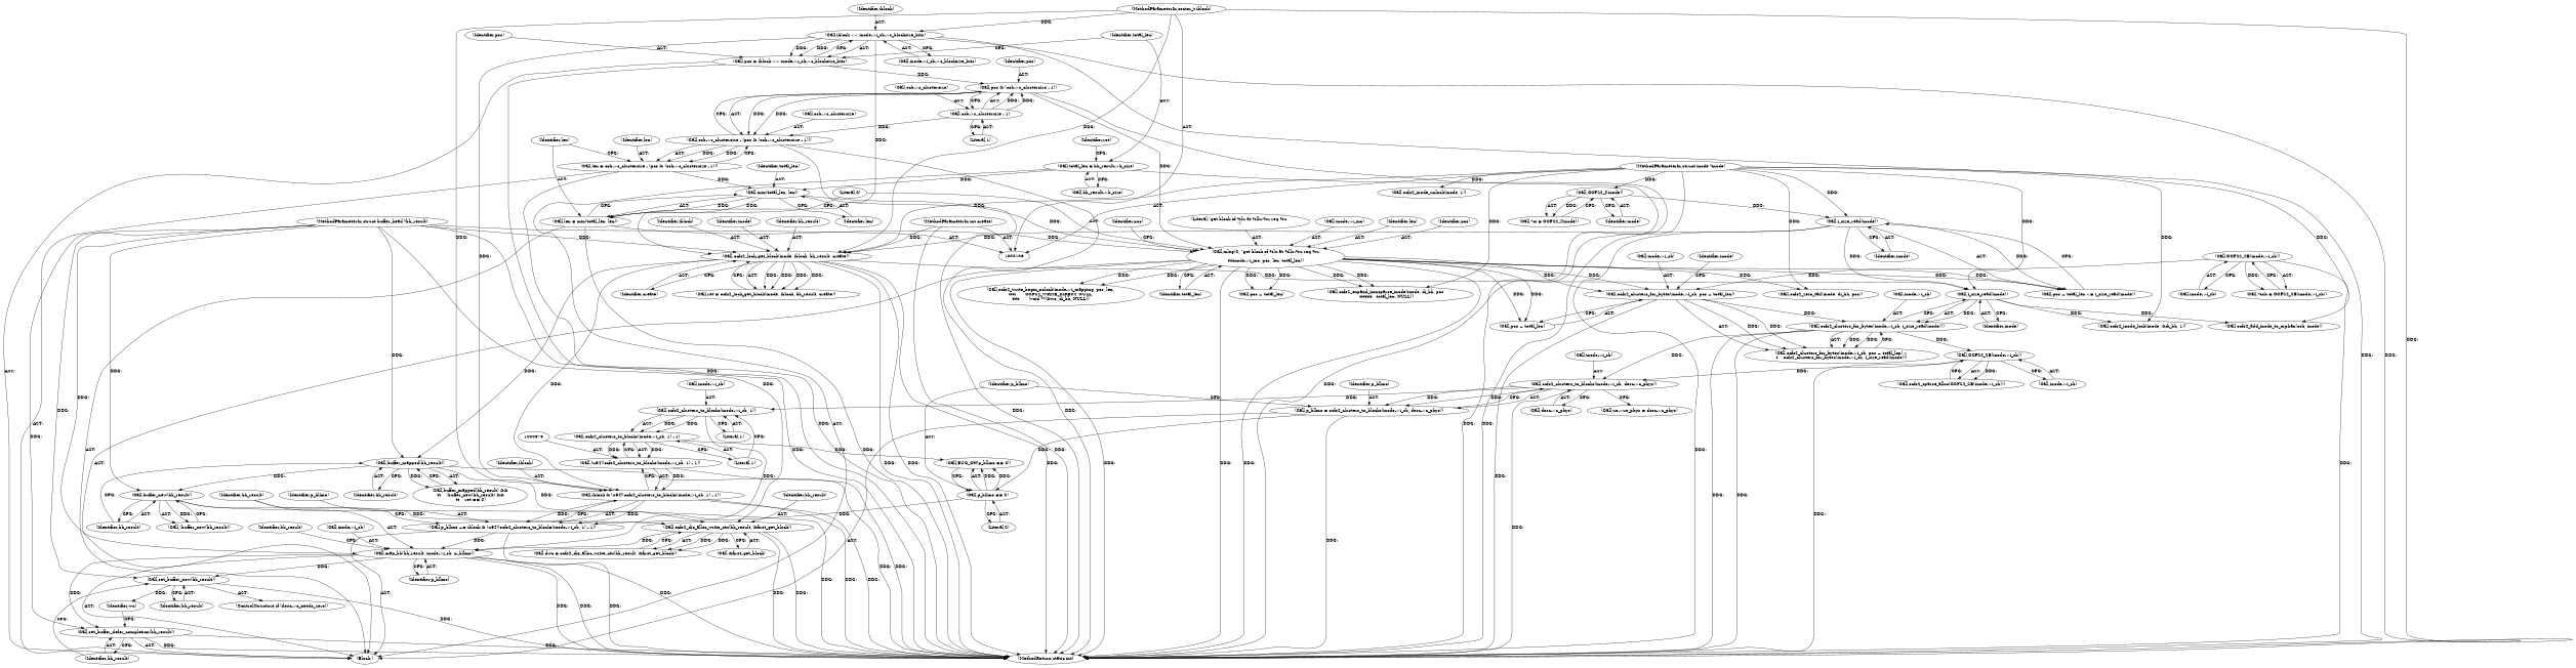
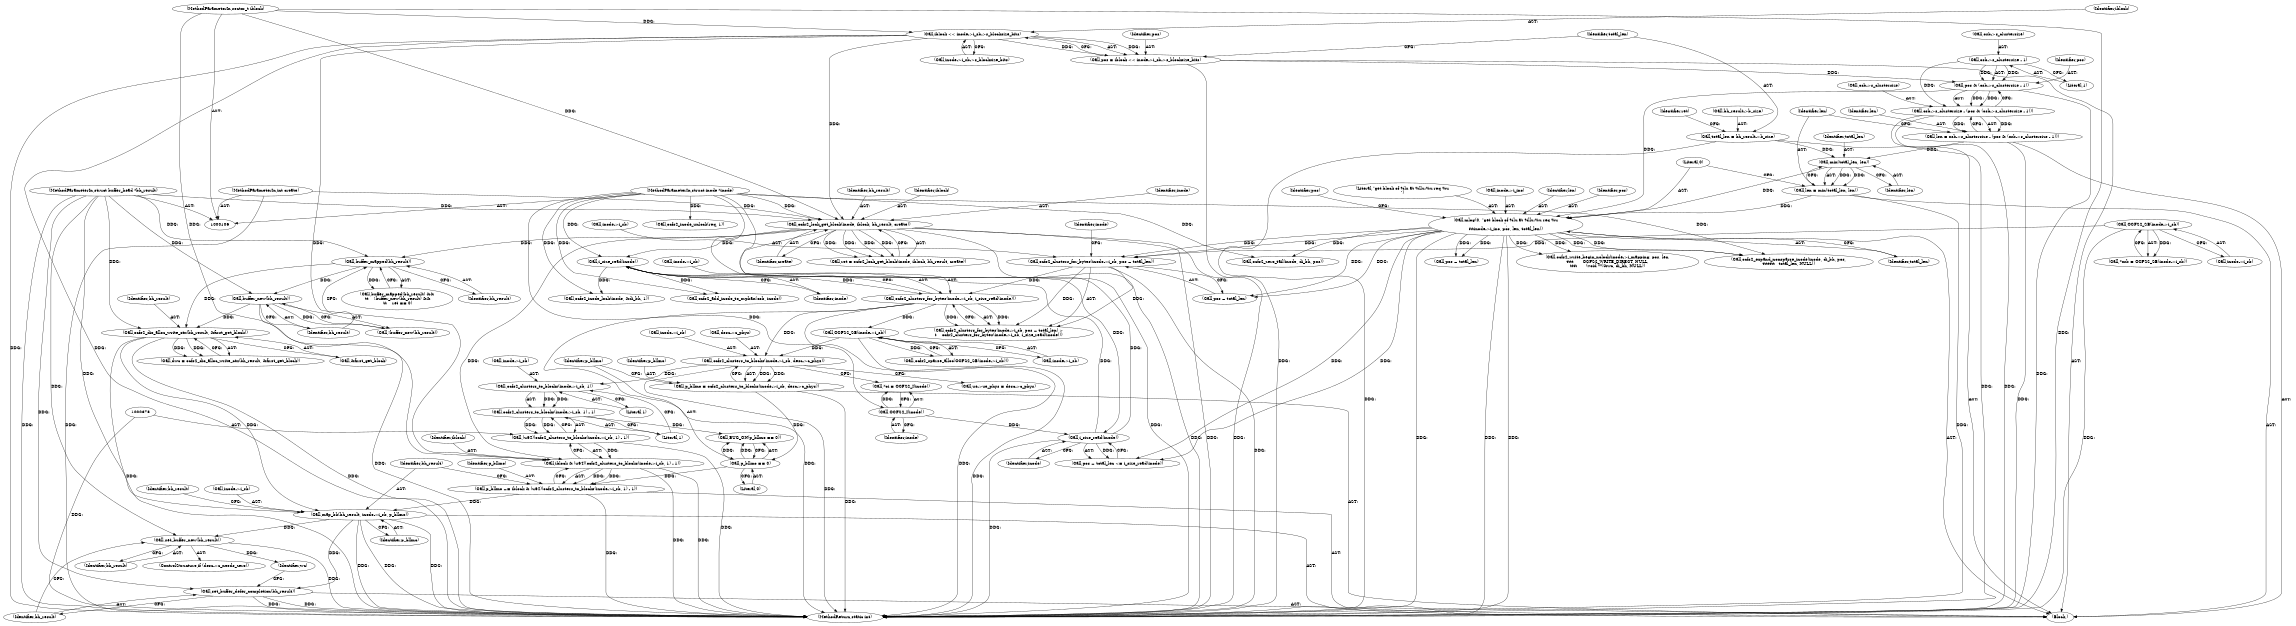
  digraph {
    n1 [label="(Call,set_buffer_new(bh_result))"]
    n2 [label="(MethodReturn,static int)"]
    n3 [label="(Identifier,bh_result)"]
    n4 [label="(ControlStructure,if (desc->c_needs_zero))"]
    n5 [label="(Identifier,wc)"]
    n6 [label="(Call,set_buffer_defer_completion(bh_result))"]
    n7 [label="(Block,)"]
    n8 [label="(Identifier,bh_result)"]
    n9 [label="(Call,map_bh(bh_result, inode->i_sb, p_blkno))"]
    n10 [label="(Identifier,p_blkno)"]
    n11 [label="(Call,ocfs2_dio_alloc_write_ctx(bh_result, &first_get_block))"]
    n12 [label="(Call,&first_get_block)"]
    n13 [label="(Call,dwc = ocfs2_dio_alloc_write_ctx(bh_result, &first_get_block))"]
    n14 [label="(Call,buffer_mapped(bh_result))"]
    n15 [label="(Call,buffer_new(bh_result))"]
    n16 [label="(Identifier,bh_result)"]
    n17 [label="(Call,buffer_mapped(bh_result) &&\n \t\t    !buffer_new(bh_result) &&\n \t\t    ret == 0)"]
    n18 [label="(Identifier,bh_result)"]
    n19 [label="(Call,!buffer_new(bh_result))"]
    n20 [label="(Call,ocfs2_lock_get_block(inode, iblock, bh_result, create))"]
    n21 [label="(Call,i_size_read(inode))"]
    n22 [label="(Call,iblock & (u64)(ocfs2_clusters_to_blocks(inode->i_sb, 1) - 1))"]
    n23 [label="(Identifier,create)"]
    n24 [label="(Call,ret = ocfs2_lock_get_block(inode, iblock, bh_result, create))"]
    n25 [label="(Call,ocfs2_inode_lock(inode, &di_bh, 1))"]
    n26 [label="(Call,ocfs2_add_inode_to_orphan(osb, inode))"]
    n27 [label="(Call,ocfs2_clusters_for_bytes(inode->i_sb, i_size_read(inode)))"]
    n28 [label="(Identifier,inode)"]
    n29 [label="(Call,p_blkno += iblock & (u64)(ocfs2_clusters_to_blocks(inode->i_sb, 1) - 1))"]
    n30 [label="(Call,(u64)(ocfs2_clusters_to_blocks(inode->i_sb, 1) - 1))"]
    n31 [label="(Call,i_size_read(inode))"]
    n32 [label="(Identifier,inode)"]
    n33 [label="(Call,pos + total_len <= i_size_read(inode))"]
    n34 [label="(Call,OCFS2_I(inode))"]
    n35 [label="(Identifier,inode)"]
    n36 [label="(Call,*oi = OCFS2_I(inode))"]
    n37 [label="(MethodParameterIn,struct inode *inode)"]
    n38 [label="(Call,ocfs2_zero_tail(inode, di_bh, pos))"]
    n39 [label="(Call,ocfs2_expand_nonsparse_inode(inode, di_bh, pos,\n\t\t\t\t\t\t\t   total_len, NULL))"]
-   n40 [label="(Call,ocfs2_inode_unlock(inode, 1))"]
+   n40 [label="(Call,ocfs2_inode_unlock(req, 1))"]
    1000106
    n42 [label="(Call,iblock << inode->i_sb->s_blocksize_bits)"]
    n43 [label="(Call,pos = iblock << inode->i_sb->s_blocksize_bits)"]
    n44 [label="(Call,inode->i_sb->s_blocksize_bits)"]
    n45 [label="(Call,pos & (osb->s_clustersize - 1))"]
    n46 [label="(MethodParameterIn,sector_t iblock)"]
    n47 [label="(MethodParameterIn,struct buffer_head *bh_result)"]
    n48 [label="(MethodParameterIn,int create)"]
    n49 [label="(Call,ocfs2_clusters_to_blocks(inode->i_sb, 1))"]
    n50 [label="(Call,ocfs2_clusters_to_blocks(inode->i_sb, 1) - 1)"]
    n51 [label="(Literal,1)"]
    n52 [label="(Literal,1)"]
    n53 [label="(Call,BUG_ON(p_blkno == 0))"]
    n54 [label="(Call,ocfs2_clusters_to_blocks(inode->i_sb, desc->c_phys))"]
    n55 [label="(Call,p_blkno = ocfs2_clusters_to_blocks(inode->i_sb, desc->c_phys))"]
    n56 [label="(Call,desc->c_phys)"]
    n57 [label="(Call,ue->ue_phys = desc->c_phys)"]
    n58 [label="(Call,p_blkno == 0)"]
    n59 [label="(Call,OCFS2_SB(inode->i_sb))"]
    n60 [label="(Call,ocfs2_sparse_alloc(OCFS2_SB(inode->i_sb)))"]
    n61 [label="(Call,inode->i_sb)"]
    n62 [label="(Call,ocfs2_clusters_for_bytes(inode->i_sb, pos + total_len) >\n\t    ocfs2_clusters_for_bytes(inode->i_sb, i_size_read(inode)))"]
    n63 [label="(Call,ocfs2_clusters_for_bytes(inode->i_sb, pos + total_len))"]
    n64 [label="(Call,pos + total_len)"]
    n65 [label="(Call,OCFS2_SB(inode->i_sb))"]
    n66 [label="(Call,inode->i_sb)"]
    n67 [label="(Call,*osb = OCFS2_SB(inode->i_sb))"]
    n68 [label="(Call,mlog(0, \"get block of %lu at %llu:%u req %u\n\",\n\t\t\tinode->i_ino, pos, len, total_len))"]
    n69 [label="(Call,pos + total_len)"]
    n70 [label="(Call,ocfs2_write_begin_nolock(inode->i_mapping, pos, len,\n\t\t\t\t       OCFS2_WRITE_DIRECT, NULL,\n\t\t\t\t       (void **)&wc, di_bh, NULL))"]
    n71 [label="(Identifier,total_len)"]
    n72 [label="(Call,osb->s_clustersize - 1)"]
    n73 [label="(Call,osb->s_clustersize - (pos & (osb->s_clustersize - 1)))"]
    n74 [label="(Literal,1)"]
    n75 [label="(Call,len = osb->s_clustersize - (pos & (osb->s_clustersize - 1)))"]
    n76 [label="(Call,len = min(total_len, len))"]
    n77 [label="(Call,min(total_len, len))"]
    n78 [label="(Identifier,len)"]
    n79 [label="(Call,total_len = bh_result->b_size)"]
    n80 [label="(Call,bh_result->b_size)"]
    n81 [label="(Literal,0)"]
    n82 [label="(Identifier,ret)"]
    n83 [label="(Identifier,total_len)"]
    n84 [label="(Identifier,pos)"]
    n85 [label="(Literal,0)"]
    n86 [label="(Identifier,bh_result)"]
    n87 [label="(Call,inode->i_sb)"]
    n88 [label="(Call,inode->i_sb)"]
    n89 [label="(Identifier,bh_result)"]
    n90 [label="(Identifier,iblock)"]
    n91 [label="(Identifier,len)"]
    n92 [label="(Identifier,bh_result)"]
    n93 [label="(Identifier,pos)"]
    n94 [label="(Identifier,pos)"]
    n95 [label="(Identifier,iblock)"]
    n96 [label="(Identifier,bh_result)"]
    n97 [label="(Identifier,inode)"]
    n98 [label="(Identifier,total_len)"]
    n99 [label="(Identifier,p_blkno)"]
    n100 [label="(Call,inode->i_sb)"]
    n101 [label="(Identifier,iblock)"]
    n102 [label="(Identifier,p_blkno)"]
    n103 [label="(Call,inode->i_sb)"]
    n104 [label="(Literal,\"get block of %lu at %llu:%u req %u\n\")"]
    n105 [label="(Call,osb->s_clustersize)"]
    n106 [label="(Call,inode->i_ino)"]
    n107 [label="(Call,osb->s_clustersize)"]
    n108 [label="(Identifier,len)"]
    n109 [label="(Identifier,len)"]
    n110 [label="(Identifier,pos)"]
    n111 [label="(Identifier,p_blkno)"]
    n112 [label="(Identifier,inode)"]
    n113 [label="(Call,inode->i_sb)"]
    1000378
    n1 -> n2 [label="DDG: "]
    n1 -> n3 [label="CFG: "]
    n1 -> n4 [label="AST: "]
    n1 -> n5 [label="DDG: "]
    n3 -> n1 [label="AST: "]
    n5 -> n6 [label="CFG: "]
    n6 -> n2 [label="DDG: "]
    n6 -> n2 [label="DDG: "]
    n6 -> n7 [label="AST: "]
    n6 -> n8 [label="CFG: "]
    n8 -> n1 [label="CFG: "]
    n8 -> n6 [label="AST: "]
    n9 -> n1 [label="DDG: "]
    n9 -> n2 [label="DDG: "]
    n9 -> n2 [label="DDG: "]
    n9 -> n2 [label="DDG: "]
    n9 -> n6 [label="DDG: "]
    n9 -> n7 [label="AST: "]
    n9 -> n10 [label="CFG: "]
    n10 -> n9 [label="AST: "]
    n11 -> n2 [label="DDG: "]
    n11 -> n2 [label="DDG: "]
    n11 -> n9 [label="DDG: "]
    n11 -> n12 [label="CFG: "]
    n11 -> n13 [label="AST: "]
    n11 -> n13 [label="DDG: "]
    n11 -> n13 [label="DDG: "]
    n12 -> n11 [label="AST: "]
    n13 -> n11 [label="CFG: "]
-   n14 -> n2 [label="DDG: "]
+   1000378 -> n2 [label="DDG: "]
    n14 -> n11 [label="DDG: "]
    n14 -> n15 [label="DDG: "]
    n14 -> n16 [label="CFG: "]
    n14 -> n17 [label="AST: "]
    n14 -> n17 [label="DDG: "]
    n15 -> n2 [label="DDG: "]
    n15 -> n11 [label="DDG: "]
    n15 -> n18 [label="CFG: "]
    n15 -> n19 [label="AST: "]
    n15 -> n19 [label="DDG: "]
    n16 -> n14 [label="AST: "]
    n17 -> n14 [label="CFG: "]
    n18 -> n14 [label="CFG: "]
    n18 -> n15 [label="AST: "]
    n19 -> n15 [label="CFG: "]
    n20 -> n2 [label="DDG: "]
    n20 -> n2 [label="DDG: "]
    n20 -> n2 [label="DDG: "]
    n20 -> n14 [label="DDG: "]
    n20 -> n21 [label="DDG: "]
    n20 -> n22 [label="DDG: "]
    n20 -> n23 [label="CFG: "]
    n20 -> n24 [label="AST: "]
    n20 -> n24 [label="DDG: "]
    n20 -> n24 [label="DDG: "]
    n20 -> n24 [label="DDG: "]
    n20 -> n24 [label="DDG: "]
    n21 -> n25 [label="DDG: "]
    n21 -> n26 [label="DDG: "]
    n21 -> n27 [label="AST: "]
    n21 -> n27 [label="DDG: "]
    n21 -> n28 [label="CFG: "]
    n22 -> n2 [label="DDG: "]
    n22 -> n2 [label="DDG: "]
    n22 -> n29 [label="AST: "]
    n22 -> n29 [label="DDG: "]
    n22 -> n29 [label="DDG: "]
    n22 -> n30 [label="CFG: "]
    n23 -> n20 [label="AST: "]
    n24 -> n20 [label="CFG: "]
    n27 -> n2 [label="DDG: "]
    n27 -> n2 [label="DDG: "]
    n27 -> n21 [label="CFG: "]
    n27 -> n54 [label="DDG: "]
    n27 -> n59 [label="DDG: "]
    n27 -> n62 [label="AST: "]
    n27 -> n62 [label="DDG: "]
    n27 -> n62 [label="DDG: "]
    n28 -> n21 [label="AST: "]
    n29 -> n2 [label="DDG: "]
    n29 -> n7 [label="AST: "]
    n29 -> n9 [label="DDG: "]
    n29 -> n22 [label="CFG: "]
    n30 -> n2 [label="DDG: "]
    n30 -> n22 [label="AST: "]
    n30 -> n22 [label="DDG: "]
    n30 -> n50 [label="CFG: "]
    n31 -> n2 [label="DDG: "]
    n31 -> n20 [label="DDG: "]
    n31 -> n21 [label="DDG: "]
    n31 -> n32 [label="CFG: "]
    n31 -> n33 [label="AST: "]
    n31 -> n33 [label="DDG: "]
    n32 -> n31 [label="AST: "]
    n33 -> n31 [label="CFG: "]
    n34 -> n31 [label="DDG: "]
    n34 -> n35 [label="CFG: "]
    n34 -> n36 [label="AST: "]
    n34 -> n36 [label="DDG: "]
    n35 -> n34 [label="AST: "]
    n36 -> n34 [label="CFG: "]
    n37 -> n2 [label="DDG: "]
    n37 -> n20 [label="DDG: "]
    n37 -> n21 [label="DDG: "]
    n37 -> n25 [label="DDG: "]
    n37 -> n26 [label="DDG: "]
    n37 -> n31 [label="DDG: "]
    n37 -> n34 [label="DDG: "]
    n37 -> n38 [label="DDG: "]
    n37 -> n39 [label="DDG: "]
    n37 -> n40 [label="DDG: "]
    n37 -> 1000106 [label="AST: "]
    n42 -> n2 [label="DDG: "]
    n42 -> n2 [label="DDG: "]
    n42 -> n20 [label="DDG: "]
    n42 -> n22 [label="DDG: "]
    n42 -> n43 [label="AST: "]
    n42 -> n43 [label="DDG: "]
    n42 -> n43 [label="DDG: "]
    n42 -> n44 [label="CFG: "]
    n43 -> n2 [label="DDG: "]
    n43 -> n7 [label="AST: "]
    n43 -> n42 [label="CFG: "]
    n43 -> n45 [label="DDG: "]
    n44 -> n42 [label="AST: "]
    n45 -> n2 [label="DDG: "]
    n45 -> n68 [label="DDG: "]
-   n45 -> n72 [label="CFG: "]
    n45 -> n73 [label="AST: "]
    n45 -> n73 [label="DDG: "]
    n45 -> n73 [label="DDG: "]
    n46 -> n2 [label="DDG: "]
    n46 -> n20 [label="DDG: "]
    n46 -> n22 [label="DDG: "]
    n46 -> 1000106 [label="AST: "]
    n46 -> n42 [label="DDG: "]
    n47 -> n1 [label="DDG: "]
    n47 -> n2 [label="DDG: "]
    n47 -> n6 [label="DDG: "]
    n47 -> n9 [label="DDG: "]
    n47 -> n11 [label="DDG: "]
    n47 -> n14 [label="DDG: "]
    n47 -> n15 [label="DDG: "]
    n47 -> n20 [label="DDG: "]
    n47 -> 1000106 [label="AST: "]
    n48 -> n2 [label="DDG: "]
    n48 -> n20 [label="DDG: "]
    n48 -> 1000106 [label="AST: "]
-   n49 -> n9 [label="DDG: "]
    n49 -> n50 [label="AST: "]
    n49 -> n50 [label="DDG: "]
    n49 -> n50 [label="DDG: "]
    n49 -> n51 [label="CFG: "]
    n50 -> n30 [label="AST: "]
    n50 -> n30 [label="DDG: "]
    n50 -> n30 [label="DDG: "]
    n50 -> n52 [label="CFG: "]
    n50 -> n53 [label="DDG: "]
    n51 -> n49 [label="AST: "]
    n52 -> n49 [label="CFG: "]
    n52 -> n50 [label="AST: "]
    n53 -> n58 [label="CFG: "]
    n54 -> n2 [label="DDG: "]
    n54 -> n49 [label="DDG: "]
    n54 -> n55 [label="AST: "]
    n54 -> n55 [label="DDG: "]
    n54 -> n55 [label="DDG: "]
-   n54 -> n56 [label="CFG: "]
+   n54 -> n36 [label="CFG: "]
    n54 -> n57 [label="CFG: "]
    n55 -> n2 [label="DDG: "]
    n55 -> n7 [label="AST: "]
    n55 -> n54 [label="CFG: "]
    n55 -> n58 [label="DDG: "]
    n56 -> n54 [label="AST: "]
    n58 -> n29 [label="DDG: "]
    n58 -> n53 [label="AST: "]
    n58 -> n53 [label="DDG: "]
    n58 -> n53 [label="DDG: "]
    n58 -> n81 [label="CFG: "]
    n59 -> n2 [label="DDG: "]
    n59 -> n54 [label="DDG: "]
    n59 -> n60 [label="AST: "]
    n59 -> n60 [label="DDG: "]
    n59 -> n61 [label="CFG: "]
    n60 -> n59 [label="CFG: "]
    n61 -> n59 [label="AST: "]
    n62 -> n27 [label="CFG: "]
    n63 -> n2 [label="DDG: "]
    n63 -> n27 [label="DDG: "]
    n63 -> n62 [label="AST: "]
    n63 -> n62 [label="DDG: "]
    n63 -> n62 [label="DDG: "]
    n63 -> n64 [label="CFG: "]
    n64 -> n63 [label="AST: "]
    n65 -> n2 [label="DDG: "]
    n65 -> n63 [label="DDG: "]
    n65 -> n66 [label="CFG: "]
    n65 -> n67 [label="AST: "]
    n65 -> n67 [label="DDG: "]
    n66 -> n65 [label="AST: "]
    n67 -> n65 [label="CFG: "]
    n68 -> n2 [label="DDG: "]
    n68 -> n2 [label="DDG: "]
    n68 -> n2 [label="DDG: "]
    n68 -> n7 [label="AST: "]
    n68 -> n33 [label="DDG: "]
    n68 -> n33 [label="DDG: "]
    n68 -> n38 [label="DDG: "]
    n68 -> n39 [label="DDG: "]
    n68 -> n39 [label="DDG: "]
    n68 -> n63 [label="DDG: "]
    n68 -> n63 [label="DDG: "]
    n68 -> n64 [label="DDG: "]
    n68 -> n64 [label="DDG: "]
    n68 -> n69 [label="DDG: "]
    n68 -> n69 [label="DDG: "]
    n68 -> n70 [label="DDG: "]
    n68 -> n70 [label="DDG: "]
    n68 -> n71 [label="CFG: "]
    n71 -> n68 [label="AST: "]
    n72 -> n45 [label="AST: "]
    n72 -> n45 [label="DDG: "]
    n72 -> n45 [label="DDG: "]
    n72 -> n73 [label="DDG: "]
    n72 -> n74 [label="CFG: "]
    n73 -> n2 [label="DDG: "]
    n73 -> n2 [label="DDG: "]
    n73 -> n45 [label="CFG: "]
    n73 -> n75 [label="AST: "]
    n73 -> n75 [label="DDG: "]
    n73 -> n75 [label="DDG: "]
    n74 -> n72 [label="AST: "]
    n75 -> n2 [label="DDG: "]
    n75 -> n7 [label="AST: "]
    n75 -> n73 [label="CFG: "]
    n75 -> n77 [label="DDG: "]
    n76 -> n2 [label="DDG: "]
    n76 -> n7 [label="AST: "]
    n76 -> n68 [label="DDG: "]
    n76 -> n77 [label="CFG: "]
    n77 -> n68 [label="DDG: "]
    n77 -> n76 [label="AST: "]
    n77 -> n76 [label="DDG: "]
    n77 -> n76 [label="DDG: "]
    n77 -> n78 [label="CFG: "]
    n78 -> n77 [label="AST: "]
    n79 -> n2 [label="DDG: "]
    n79 -> n7 [label="AST: "]
    n79 -> n77 [label="DDG: "]
-   n79 -> n80 [label="CFG: "]
    n80 -> n79 [label="AST: "]
    n81 -> n58 [label="AST: "]
    n82 -> n79 [label="CFG: "]
    n83 -> n77 [label="AST: "]
    n84 -> n68 [label="CFG: "]
    n85 -> n68 [label="AST: "]
    n85 -> n76 [label="CFG: "]
    n86 -> n9 [label="CFG: "]
    n87 -> n9 [label="AST: "]
    n88 -> n63 [label="AST: "]
    n89 -> n11 [label="AST: "]
    n90 -> n22 [label="AST: "]
    n91 -> n75 [label="AST: "]
    n92 -> n20 [label="AST: "]
    n93 -> n45 [label="AST: "]
    n94 -> n43 [label="AST: "]
    n95 -> n20 [label="AST: "]
    n96 -> n9 [label="AST: "]
    n96 -> n29 [label="CFG: "]
    n97 -> n20 [label="AST: "]
    n98 -> n43 [label="CFG: "]
    n98 -> n79 [label="AST: "]
    n99 -> n29 [label="AST: "]
    n100 -> n27 [label="AST: "]
    n101 -> n42 [label="AST: "]
    n102 -> n55 [label="AST: "]
    n103 -> n49 [label="AST: "]
    n104 -> n68 [label="AST: "]
    n105 -> n73 [label="AST: "]
    n106 -> n68 [label="AST: "]
    n107 -> n72 [label="AST: "]
    n108 -> n75 [label="CFG: "]
    n108 -> n76 [label="AST: "]
    n109 -> n68 [label="AST: "]
    n110 -> n68 [label="AST: "]
    n111 -> n55 [label="CFG: "]
    n111 -> n58 [label="AST: "]
    n112 -> n63 [label="CFG: "]
    n113 -> n54 [label="AST: "]
    1000378 -> n30 [label="AST: "]
  }
